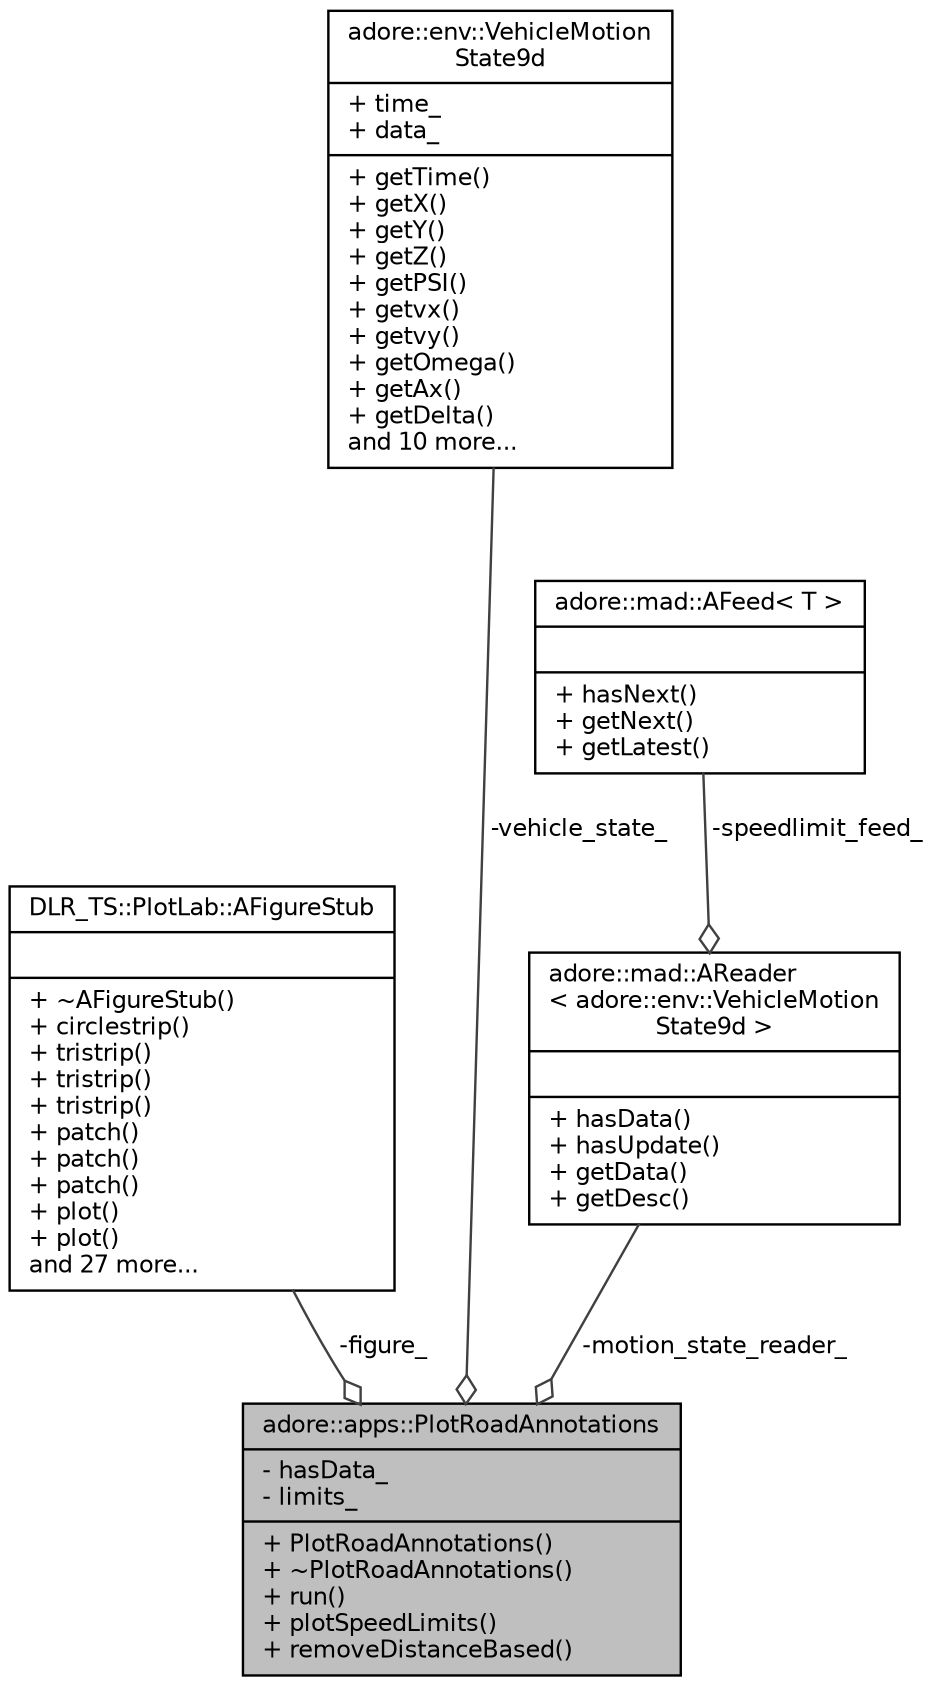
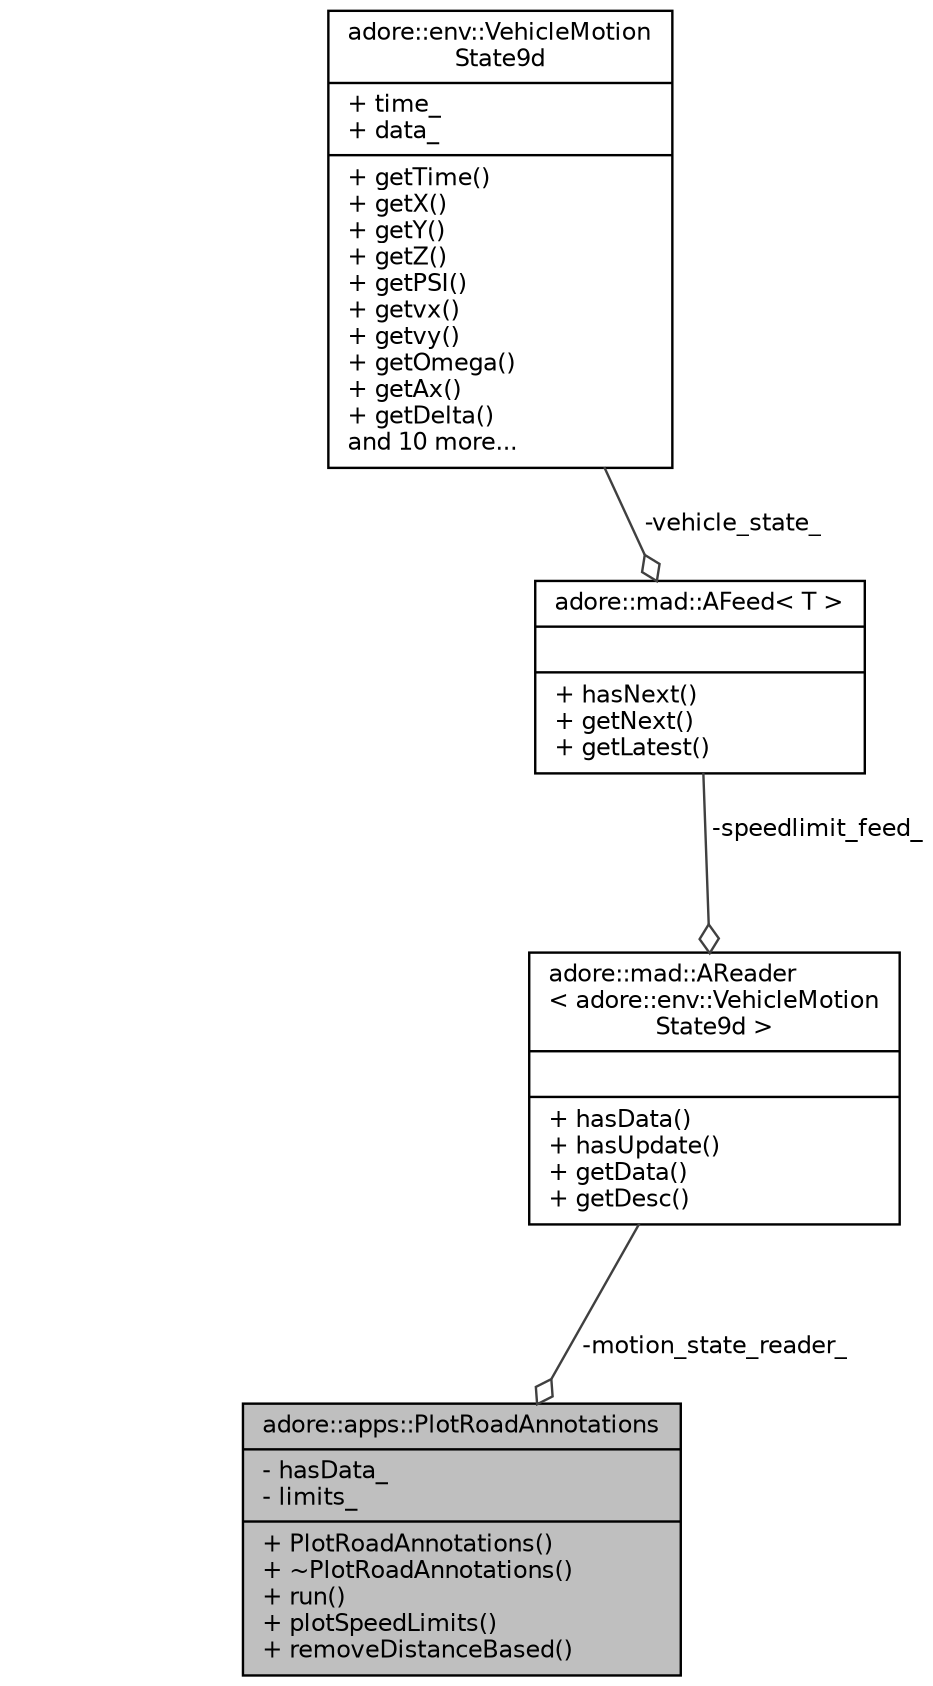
  digraph {
    node [color=black fillcolor=white fontname=Helvetica fontsize=10 shape=record style=filled]
    edge [arrowhead=odiamond color=grey25 fontname=Helvetica fontsize=10 labelfontname=Helvetica labelfontsize=10 style=solid]
    n1 [fillcolor=grey75 fontcolor=black height=0.2 label="{adore::apps::PlotRoadAnnotations\n|- hasData_\l- limits_\l|+ PlotRoadAnnotations()\l+ ~PlotRoadAnnotations()\l+ run()\l+ plotSpeedLimits()\l+ removeDistanceBased()\l}" width=0.4]
-   n2 [height=0.2 label="{DLR_TS::PlotLab::AFigureStub\n||+ ~AFigureStub()\l+ circlestrip()\l+ tristrip()\l+ tristrip()\l+ tristrip()\l+ patch()\l+ patch()\l+ patch()\l+ plot()\l+ plot()\land 27 more...\l}" width=0.4]
    n3 [height=0.2 label="{adore::env::VehicleMotion\lState9d\n|+ time_\l+ data_\l|+ getTime()\l+ getX()\l+ getY()\l+ getZ()\l+ getPSI()\l+ getvx()\l+ getvy()\l+ getOmega()\l+ getAx()\l+ getDelta()\land 10 more...\l}" width=0.4]
    n4 [height=0.2 label="{adore::mad::AReader\l\< adore::env::VehicleMotion\lState9d \>\n||+ hasData()\l+ hasUpdate()\l+ getData()\l+ getDesc()\l}" width=0.4]
    n5 [height=0.2 label="{adore::mad::AFeed\< T \>\n||+ hasNext()\l+ getNext()\l+ getLatest()\l}" width=0.4]
-   n2 -> n1 [label=" -figure_"]
-   n3 -> n1 [label=" -vehicle_state_"]
+   n3 -> n5 [label=" -vehicle_state_"]
    n4 -> n1 [label=" -motion_state_reader_"]
    n5 -> n4 [label=" -speedlimit_feed_"]
  }
